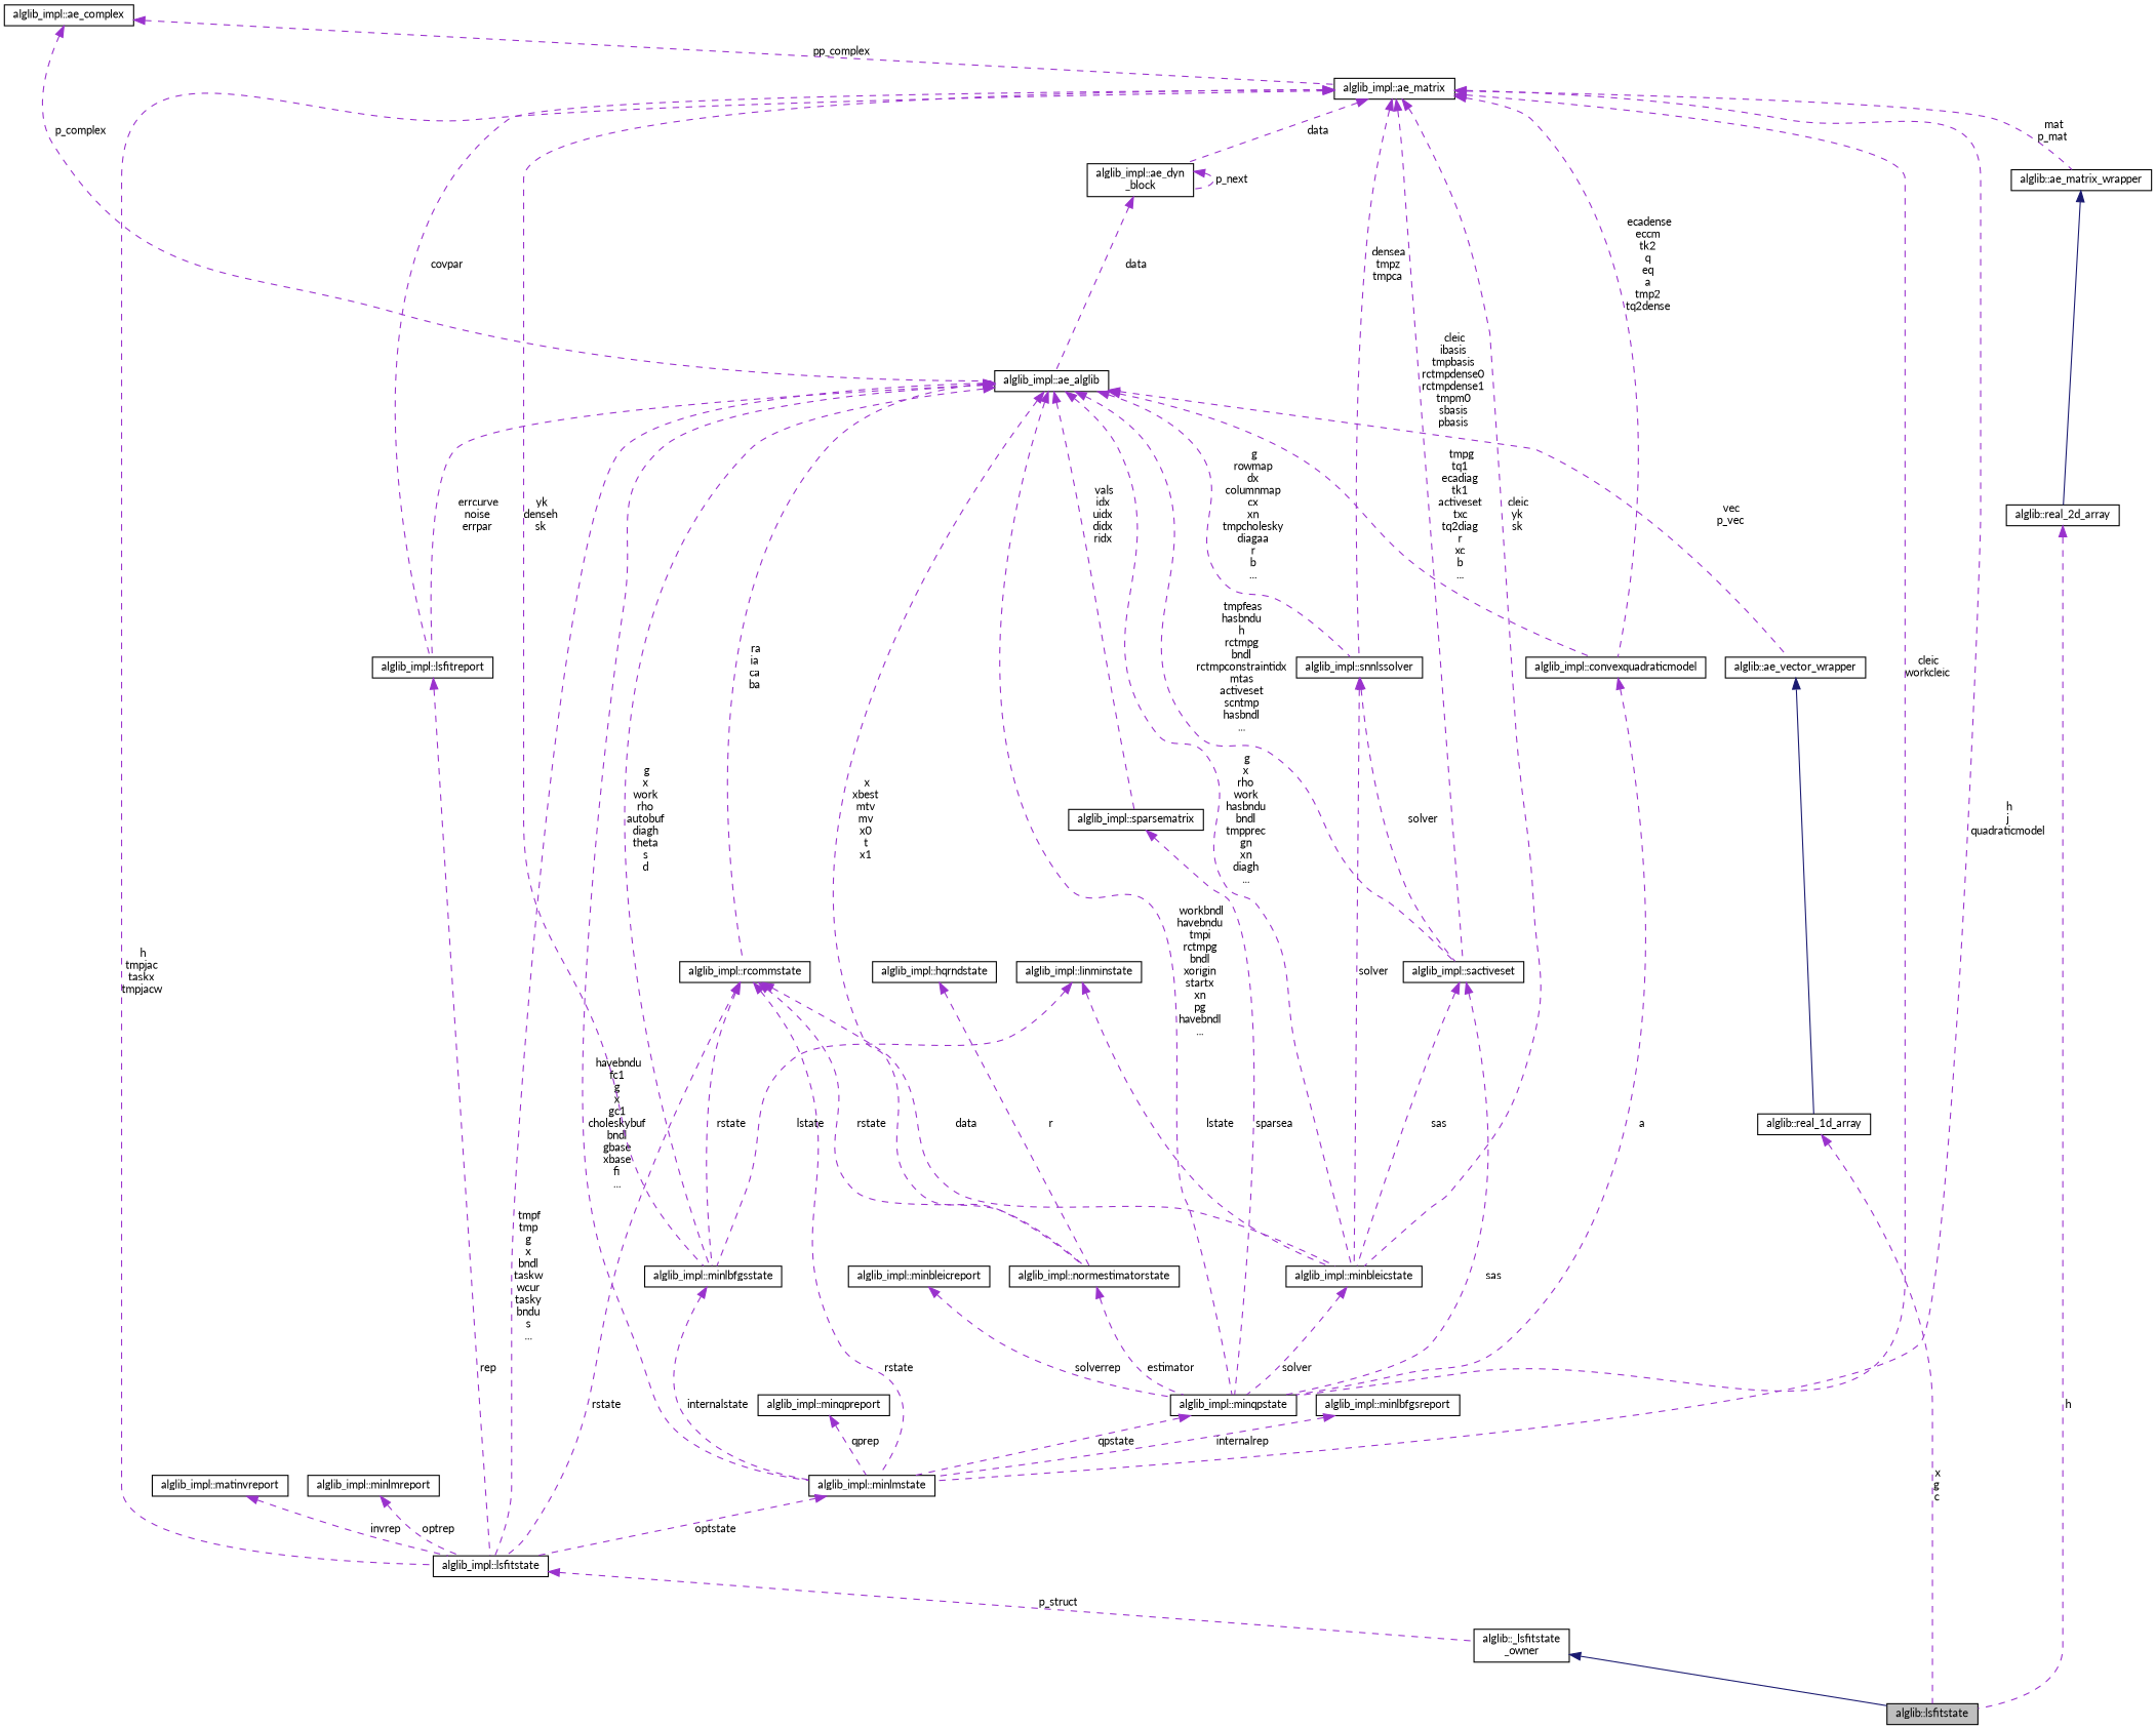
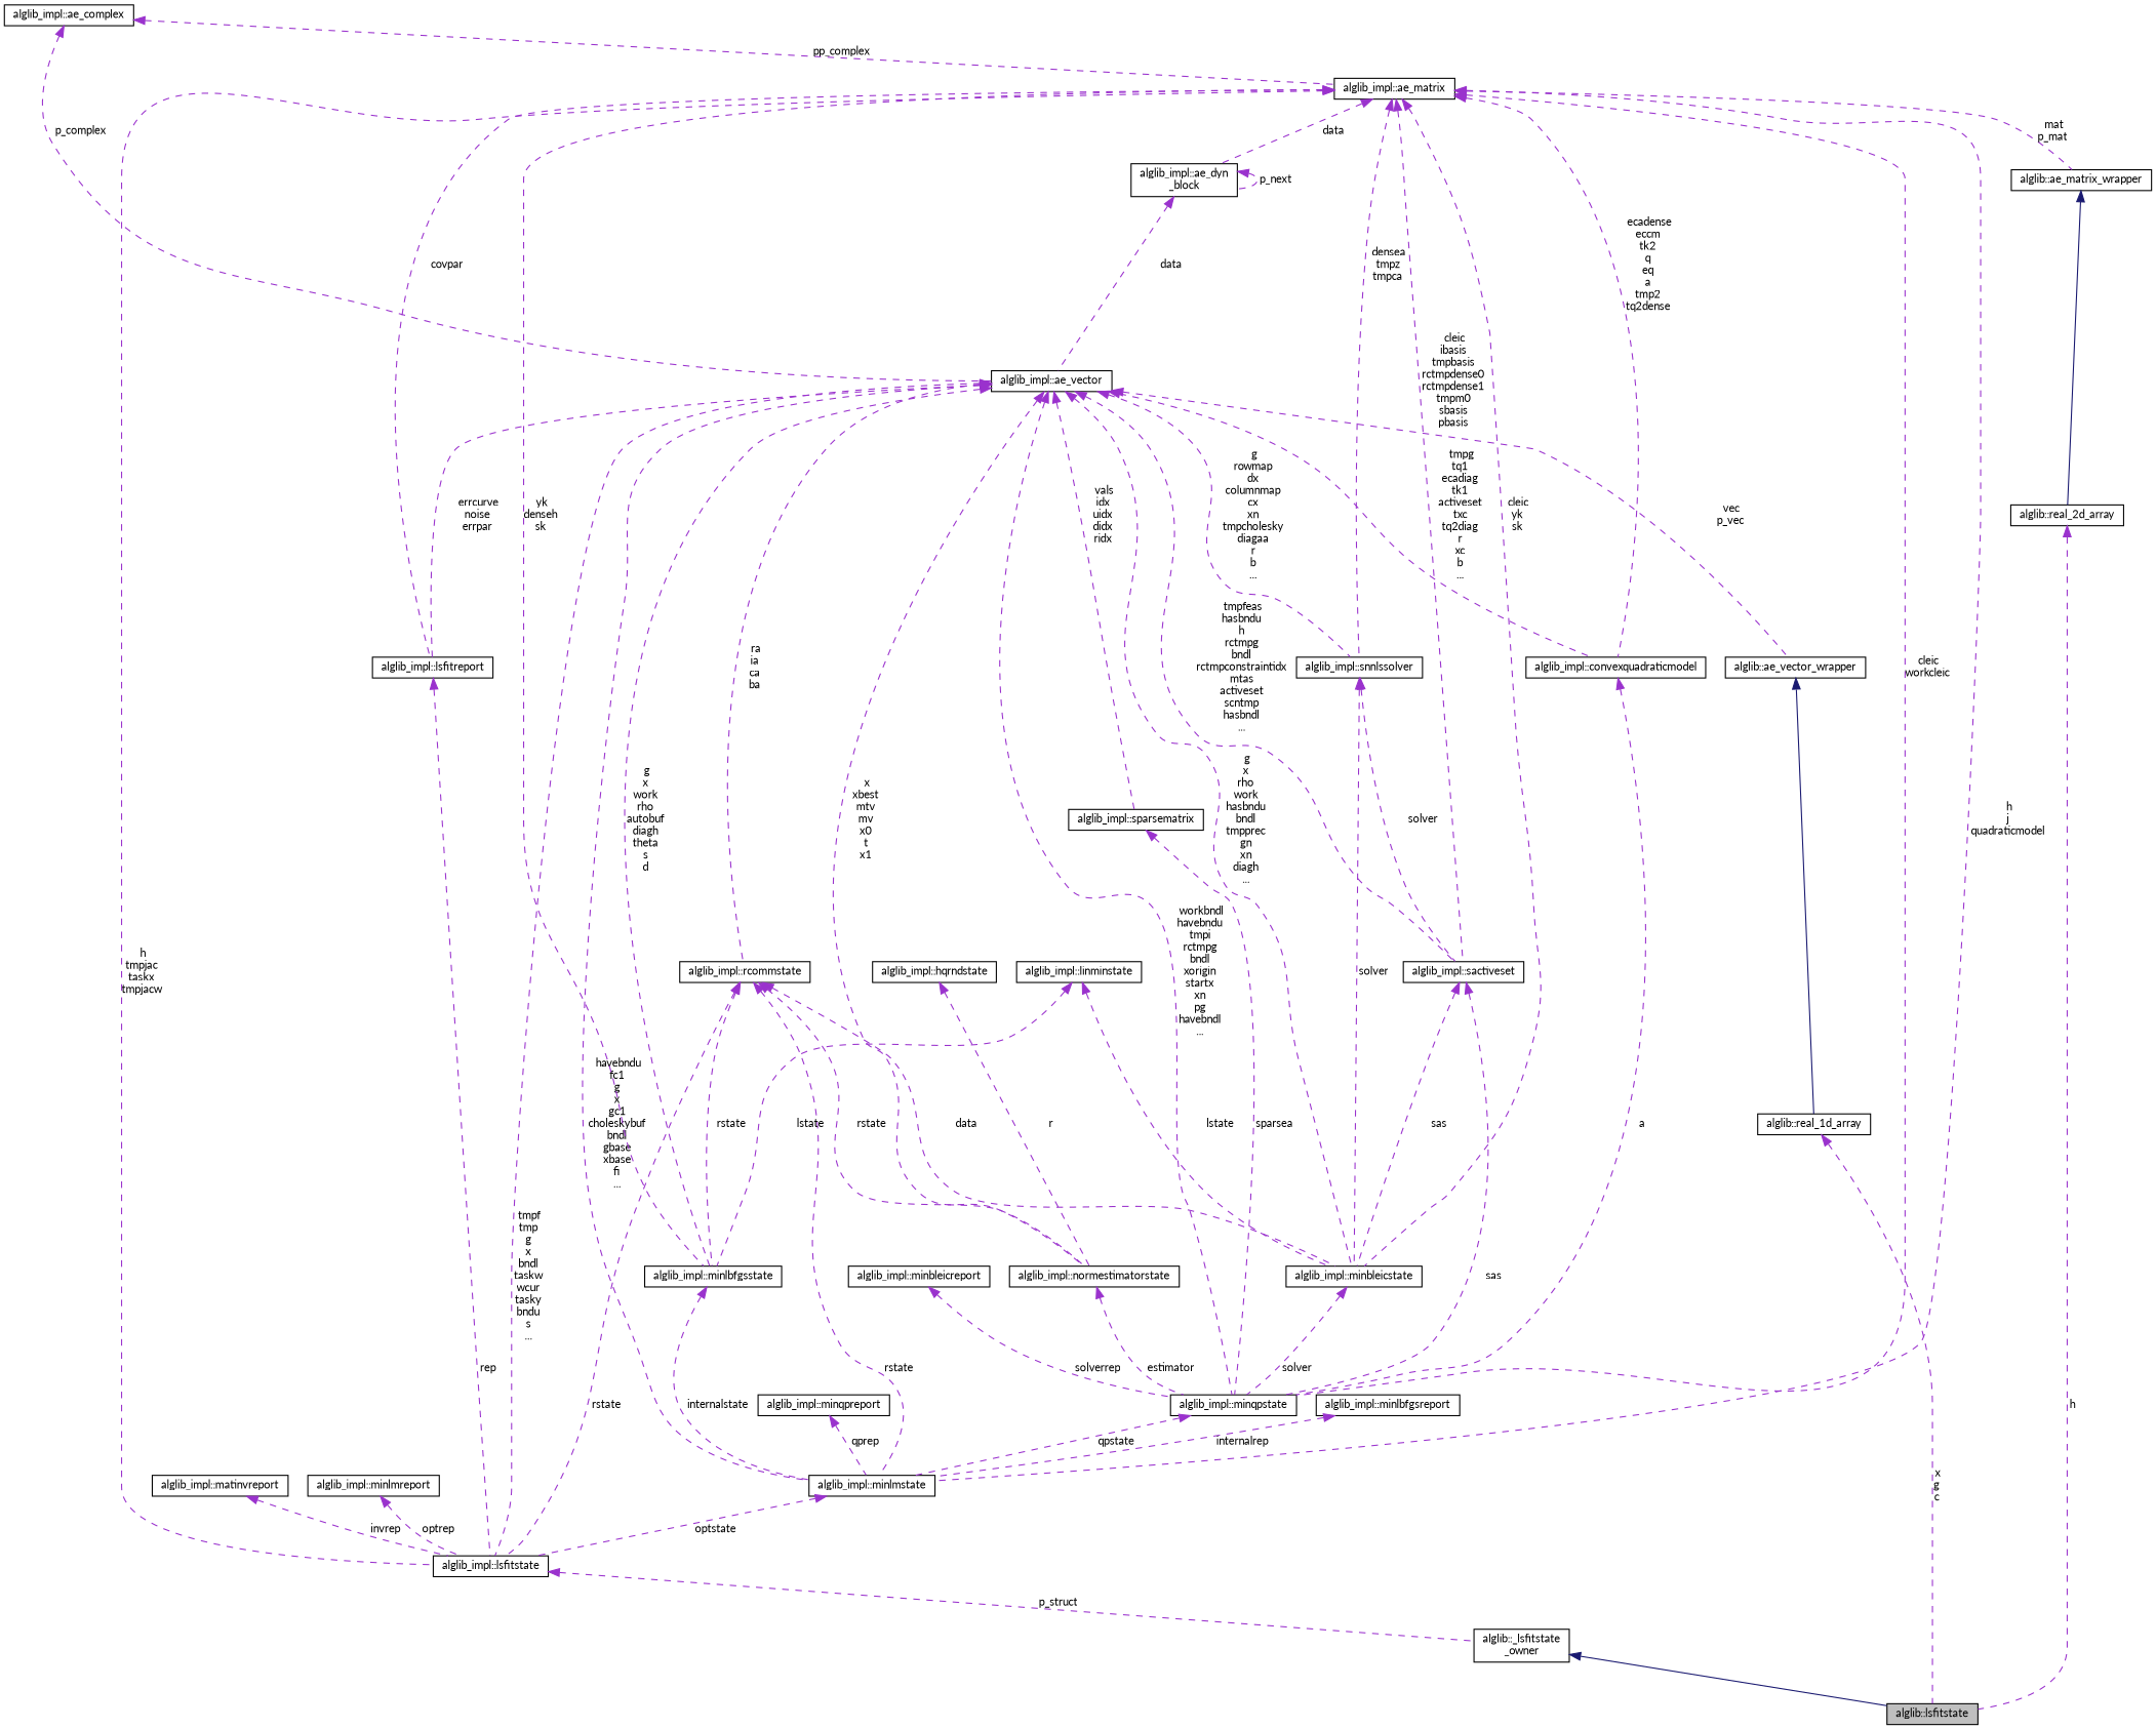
  digraph {
    fontname=Lato
    rankdir=TB
    node [color=black fillcolor=white fontname=Lato fontsize=10 shape=record style=filled]
    edge [color=darkorchid3 dir=back fontname=Lato fontsize=10 labelfontname=Helvetica labelfontsize=10 style=dashed]
    n1 [fillcolor=grey75 fontcolor=black height=0.2 label="alglib::lsfitstate" width=0.4]
    n2 [height=0.2 label="alglib::_lsfitstate\l_owner" width=0.4]
    n3 [height=0.2 label="alglib_impl::lsfitstate" width=0.4]
    n4 [height=0.2 label="alglib_impl::rcommstate" width=0.4]
    n5 [height=0.2 label="alglib_impl::minlmstate" width=0.4]
    n6 [height=0.2 label="alglib_impl::minbleicstate" width=0.4]
    n7 [height=0.2 label="alglib_impl::normestimatorstate" width=0.4]
    n8 [height=0.2 label="alglib_impl::minlbfgsstate" width=0.4]
    n9 [height=0.2 label="alglib_impl::minqpstate" width=0.4]
-   n10 [height=0.2 label="alglib_impl::ae_alglib" width=0.4]
+   n10 [height=0.2 label="alglib_impl::ae_vector" width=0.4]
    n11 [height=0.2 label="alglib_impl::snnlssolver" width=0.4]
    n12 [height=0.2 label="alglib_impl::sactiveset" width=0.4]
    n13 [height=0.2 label="alglib_impl::convexquadraticmodel" width=0.4]
    n14 [height=0.2 label="alglib_impl::sparsematrix" width=0.4]
    n15 [height=0.2 label="alglib_impl::lsfitreport" width=0.4]
    n16 [height=0.2 label="alglib::ae_vector_wrapper" width=0.4]
    n17 [height=0.2 label="alglib::real_1d_array" width=0.4]
    n18 [height=0.2 label="alglib_impl::ae_dyn\l_block" width=0.4]
    n19 [height=0.2 label="alglib_impl::ae_matrix" width=0.4]
    n20 [height=0.2 label="alglib::ae_matrix_wrapper" width=0.4]
    n21 [height=0.2 label="alglib_impl::ae_complex" width=0.4]
    n22 [height=0.2 label="alglib_impl::matinvreport" width=0.4]
    n23 [height=0.2 label="alglib_impl::minlbfgsreport" width=0.4]
    n24 [height=0.2 label="alglib_impl::linminstate" width=0.4]
    n25 [height=0.2 label="alglib::real_2d_array" width=0.4]
    n26 [height=0.2 label="alglib_impl::minbleicreport" width=0.4]
    n27 [height=0.2 label="alglib_impl::hqrndstate" width=0.4]
    n28 [height=0.2 label="alglib_impl::minqpreport" width=0.4]
    n29 [height=0.2 label="alglib_impl::minlmreport" width=0.4]
    n2 -> n1 [color=midnightblue style=solid]
    n3 -> n2 [label=" p_struct"]
    n4 -> n3 [label=" rstate"]
    n4 -> n5 [label=" rstate"]
    n4 -> n6 [label=" data"]
    n4 -> n7 [label=" rstate"]
    n4 -> n8 [label=" rstate"]
    n5 -> n3 [label=" optstate"]
    n6 -> n9 [label=" solver"]
    n7 -> n9 [label=" estimator"]
    n8 -> n5 [label=" internalstate"]
    n9 -> n5 [label=" qpstate"]
    n10 -> n3 [label=" tmpf\ntmp\ng\nx\nbndl\ntaskw\nwcur\ntasky\nbndu\ns\n..."]
    n10 -> n4 [label=" ra\nia\nca\nba"]
    n10 -> n5 [label=" havebndu\nfc1\ng\nx\ngc1\ncholeskybuf\nbndl\ngbase\nxbase\nfi\n..."]
    n10 -> n6 [label=" g\nx\nrho\nwork\nhasbndu\nbndl\ntmpprec\ngn\nxn\ndiagh\n..."]
    n10 -> n7 [label=" x\nxbest\nmtv\nmv\nx0\nt\nx1"]
    n10 -> n8 [label=" g\nx\nwork\nrho\nautobuf\ndiagh\ntheta\ns\nd"]
    n10 -> n9 [label=" workbndl\nhavebndu\ntmpi\nrctmpg\nbndl\nxorigin\nstartx\nxn\npg\nhavebndl\n..."]
    n10 -> n11 [label=" g\nrowmap\ndx\ncolumnmap\ncx\nxn\ntmpcholesky\ndiagaa\nr\nb\n..."]
    n10 -> n12 [label=" tmpfeas\nhasbndu\nh\nrctmpg\nbndl\nrctmpconstraintidx\nmtas\nactiveset\nscntmp\nhasbndl\n..."]
    n10 -> n13 [label=" tmpg\ntq1\necadiag\ntk1\nactiveset\ntxc\ntq2diag\nr\nxc\nb\n..."]
    n10 -> n14 [label=" vals\nidx\nuidx\ndidx\nridx"]
    n10 -> n15 [label=" errcurve\nnoise\nerrpar"]
    n10 -> n16 [label=" vec\np_vec"]
    n11 -> n6 [label=" solver"]
    n11 -> n12 [label=" solver"]
    n12 -> n6 [label=" sas"]
    n12 -> n9 [label=" sas"]
    n13 -> n9 [label=" a"]
    n14 -> n9 [label=" sparsea"]
    n15 -> n3 [label=" rep"]
    n16 -> n17 [color=midnightblue style=solid]
    n17 -> n1 [label=" x\ng\nc"]
    n18 -> n10 [label=" data"]
    n18 -> n18 [label=" p_next"]
    n19 -> n3 [label=" h\ntmpjac\ntaskx\ntmpjacw"]
    n19 -> n5 [label=" h\nj\nquadraticmodel"]
    n19 -> n6 [label=" cleic\nyk\nsk"]
    n19 -> n8 [label=" yk\ndenseh\nsk"]
    n19 -> n9 [label=" cleic\nworkcleic"]
    n19 -> n11 [label=" densea\ntmpz\ntmpca"]
    n19 -> n12 [label=" cleic\nibasis\ntmpbasis\nrctmpdense0\nrctmpdense1\ntmpm0\nsbasis\npbasis"]
    n19 -> n13 [label=" ecadense\neccm\ntk2\nq\neq\na\ntmp2\ntq2dense"]
    n19 -> n15 [label=" covpar"]
    n19 -> n18 [label=" data"]
    n19 -> n20 [label=" mat\np_mat"]
    n20 -> n25 [color=midnightblue style=solid]
    n21 -> n10 [label=" p_complex"]
    n21 -> n19 [label=" pp_complex"]
    n22 -> n3 [label=" invrep"]
    n23 -> n5 [label=" internalrep"]
    n24 -> n6 [label=" lstate"]
    n24 -> n8 [label=" lstate"]
    n25 -> n1 [label=" h"]
    n26 -> n9 [label=" solverrep"]
    n27 -> n7 [label=" r"]
    n28 -> n5 [label=" qprep"]
    n29 -> n3 [label=" optrep"]
  }
